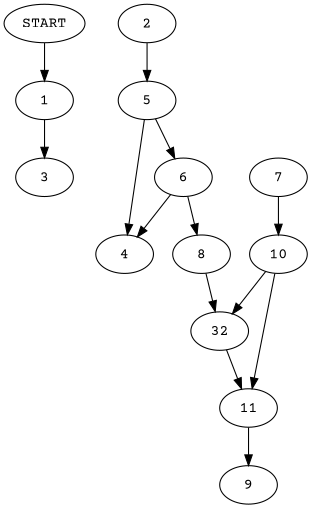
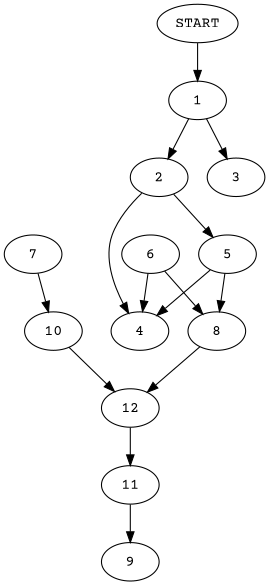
  digraph {
    fontname="Courier Prime"
    node [fontname="Courier Prime"]
    edge [fontname="Courier Prime"]
    n1 [label=START]
    1
    2
    3
    4
    5
    6
    7
    10
    8
-   12 [label=32]
+   12
    11
    9
    n1 -> 1
+   1 -> 2
    1 -> 3
+   2 -> 4
    2 -> 5
    5 -> 4
-   5 -> 6
+   5 -> 8
    6 -> 4
    6 -> 8
    7 -> 10
    10 -> 12
-   10 -> 11
    8 -> 12
    12 -> 11
    11 -> 9
  }
